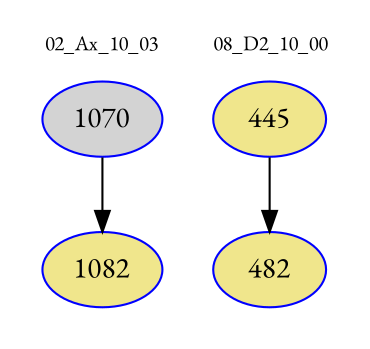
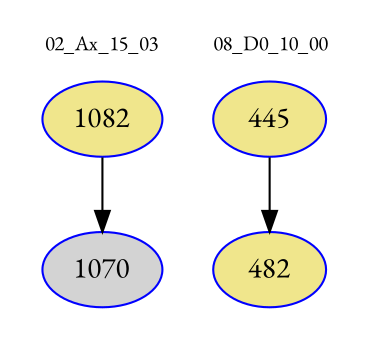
  digraph {
    fontname="EB Garamond"
    node [color=blue fillcolor=khaki fontname="EB Garamond" style=filled]
    edge [color=black fontname="EB Garamond"]
    n1 [label=1082]
    n2 [fillcolor=lightgrey label=1070]
    n3 [label=445]
    n4 [label=482]
    subgraph cluster_1 {
      color=white
      fontsize=10
-     label="02_Ax_10_03"
+     label="02_Ax_15_03"
      n1
      n2
    }
    subgraph cluster_2 {
      color=white
      fontsize=10
-     label="08_D2_10_00"
+     label="08_D0_10_00"
      n3
      n4
    }
-   n2 -> n1
+   n1 -> n2
    n3 -> n4
  }
